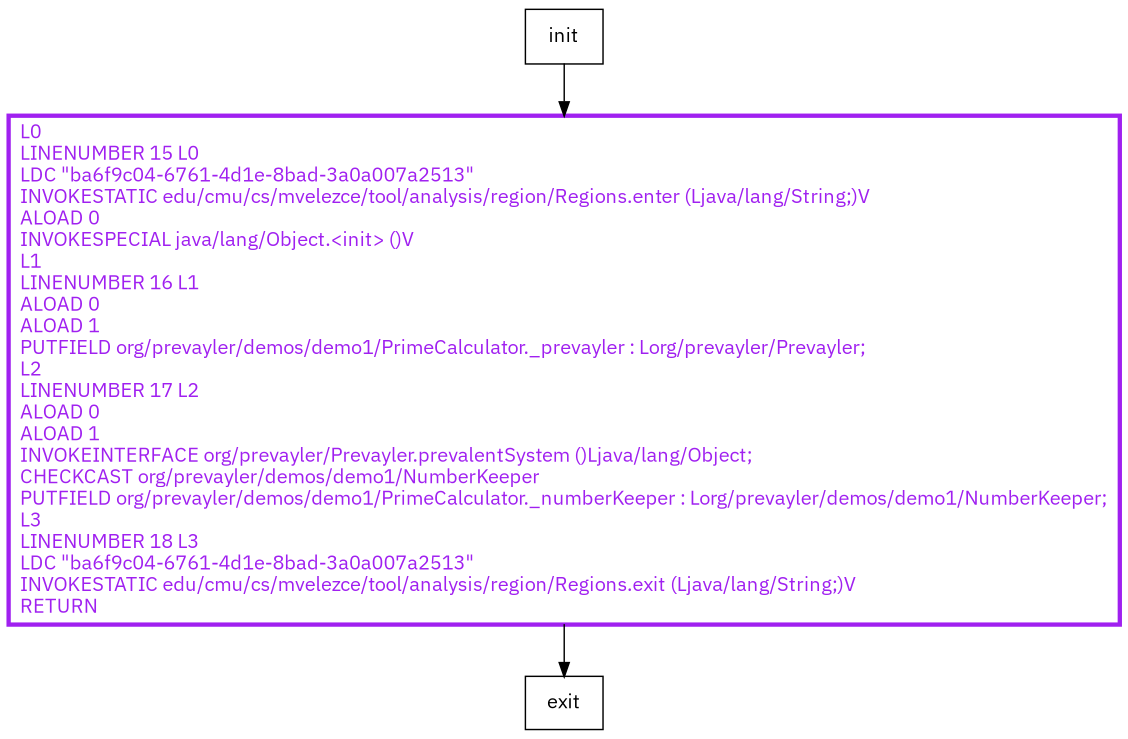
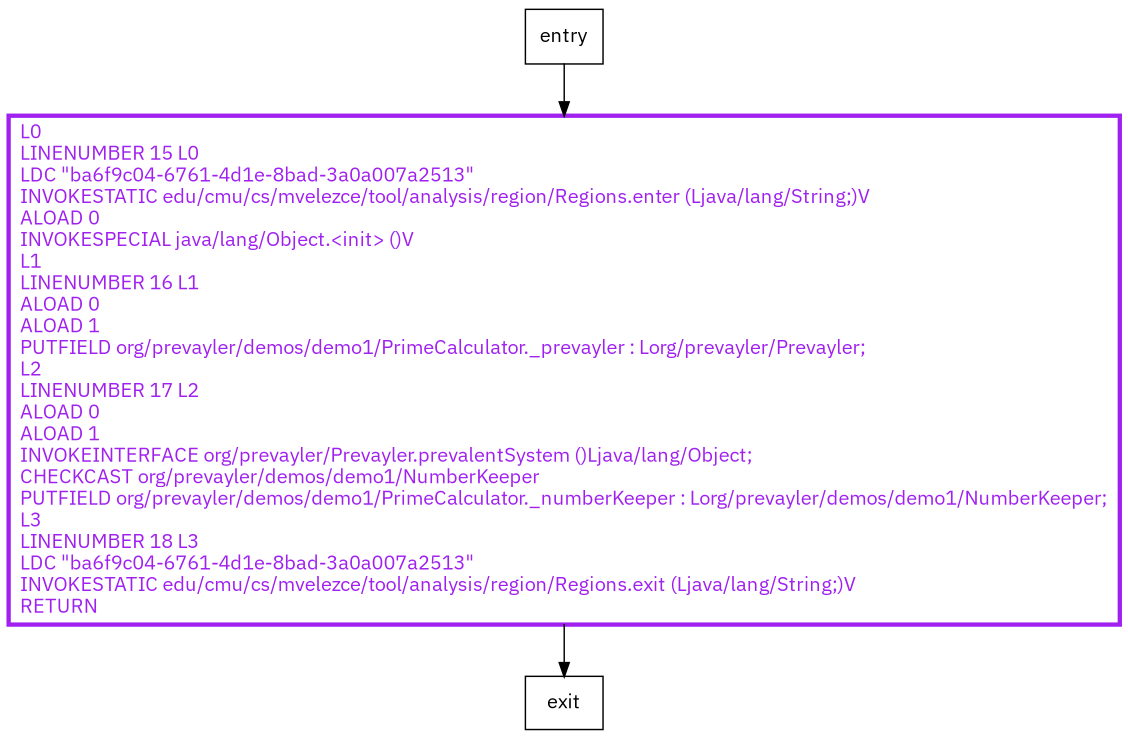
  digraph {
    fontname="IBM Plex Sans"
    node [shape=record fontname="IBM Plex Sans"]
    edge [fontname="IBM Plex Sans"]
    n1 [color=purple fontcolor=purple label="L0\lLINENUMBER 15 L0\lLDC \"ba6f9c04-6761-4d1e-8bad-3a0a007a2513\"\lINVOKESTATIC edu/cmu/cs/mvelezce/tool/analysis/region/Regions.enter (Ljava/lang/String;)V\lALOAD 0\lINVOKESPECIAL java/lang/Object.\<init\> ()V\lL1\lLINENUMBER 16 L1\lALOAD 0\lALOAD 1\lPUTFIELD org/prevayler/demos/demo1/PrimeCalculator._prevayler : Lorg/prevayler/Prevayler;\lL2\lLINENUMBER 17 L2\lALOAD 0\lALOAD 1\lINVOKEINTERFACE org/prevayler/Prevayler.prevalentSystem ()Ljava/lang/Object;\lCHECKCAST org/prevayler/demos/demo1/NumberKeeper\lPUTFIELD org/prevayler/demos/demo1/PrimeCalculator._numberKeeper : Lorg/prevayler/demos/demo1/NumberKeeper;\lL3\lLINENUMBER 18 L3\lLDC \"ba6f9c04-6761-4d1e-8bad-3a0a007a2513\"\lINVOKESTATIC edu/cmu/cs/mvelezce/tool/analysis/region/Regions.exit (Ljava/lang/String;)V\lRETURN\l" penwidth=3]
    exit
-   entry [label=init]
+   entry
    n1 -> exit
    entry -> n1
  }
